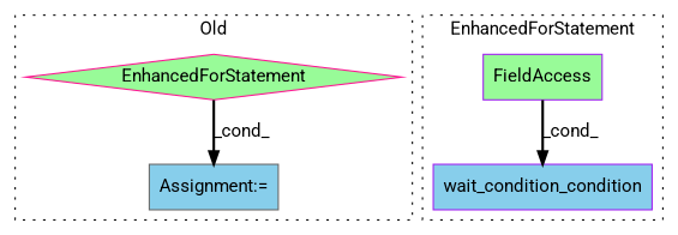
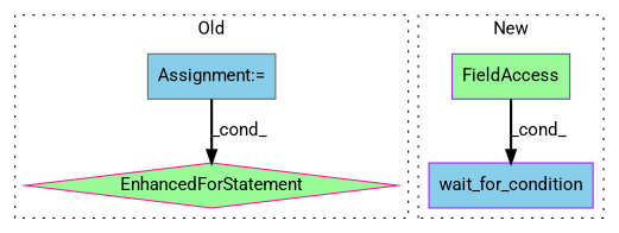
  digraph {
    fontname=Roboto
    node [color=purple fillcolor=palegreen fontname=Roboto l="53,2" s="20220,20305" shape=box style=filled]
    edge [color=black fontname=Roboto style=bold]
    n1 [a=70 color=deeppink label=EnhancedForStatement shape=diamond]
    n2 [a=7 color=gray40 fillcolor=skyblue label="Assignment:="]
-   n3 [a=32 fillcolor=skyblue l="19,1" label=wait_condition_condition s="21790,21819"]
+   n3 [a=32 fillcolor=skyblue l="19,1" label=wait_for_condition s="21790,21819"]
    n4 [a=22 l=10 label=FieldAccess s=21809]
    subgraph cluster_1 {
      label=Old
      style=dotted
      n1
      n2
    }
    subgraph cluster_2 {
-     label=EnhancedForStatement
+     label=New
      style=dotted
      n3
      n4
    }
-   n1 -> n2 [label=_cond_]
+   n2 -> n1 [label=_cond_]
    n4 -> n3 [label=_cond_]
  }
